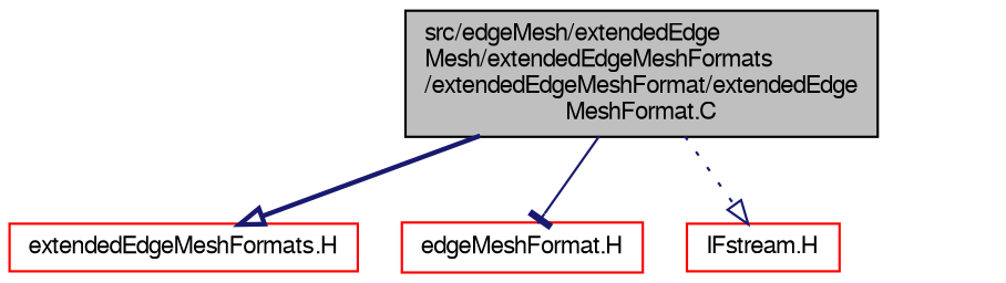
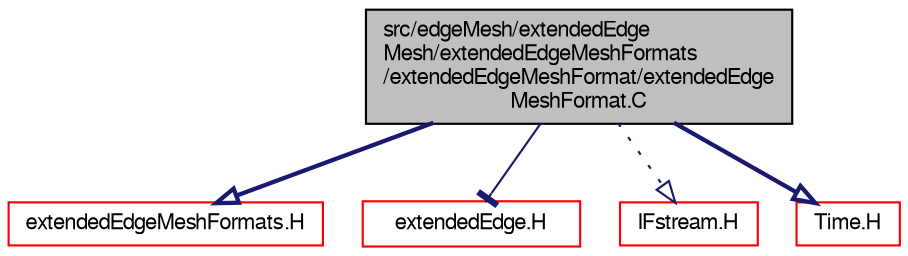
  digraph {
    node [color=red fontname=FreeSans fontsize=10 shape=record]
    edge [arrowhead=onormal color=midnightblue fontname=FreeSans fontsize=10 labelfontname=FreeSans labelfontsize=10 style=bold]
    n1 [color=black fillcolor=grey75 fontcolor=black height=0.2 label="src/edgeMesh/extendedEdge\lMesh/extendedEdgeMeshFormats\l/extendedEdgeMeshFormat/extendedEdge\lMeshFormat.C" style=filled width=0.4]
    n2 [height=0.2 label="extendedEdgeMeshFormats.H" width=0.4]
-   n3 [height=0.2 label="edgeMeshFormat.H" width=0.4]
+   n3 [height=0.2 label="extendedEdge.H" width=0.4]
    n4 [height=0.2 label="IFstream.H" width=0.4]
+   n5 [height=0.2 label="Time.H" width=0.4]
    n1 -> n2
    n1 -> n3 [arrowhead=tee style=solid]
    n1 -> n4 [style=dotted]
+   n1 -> n5
  }
